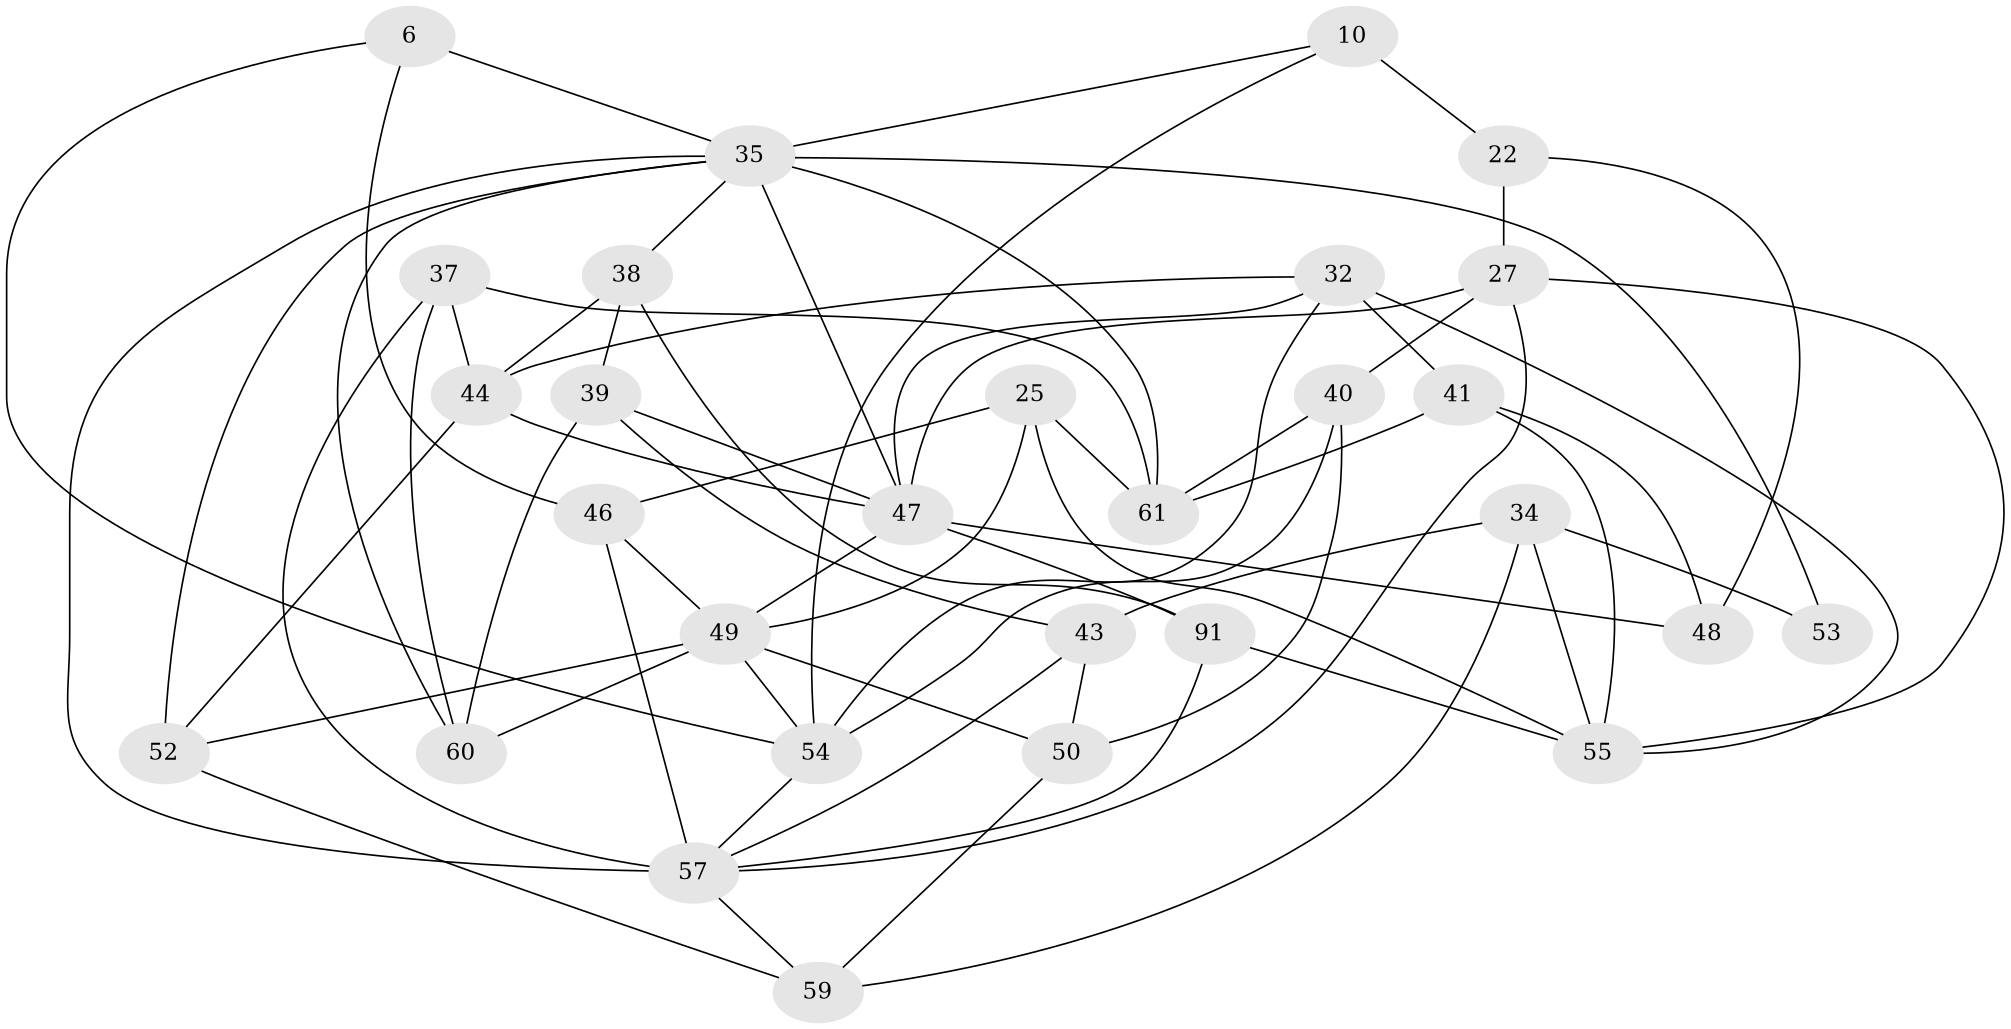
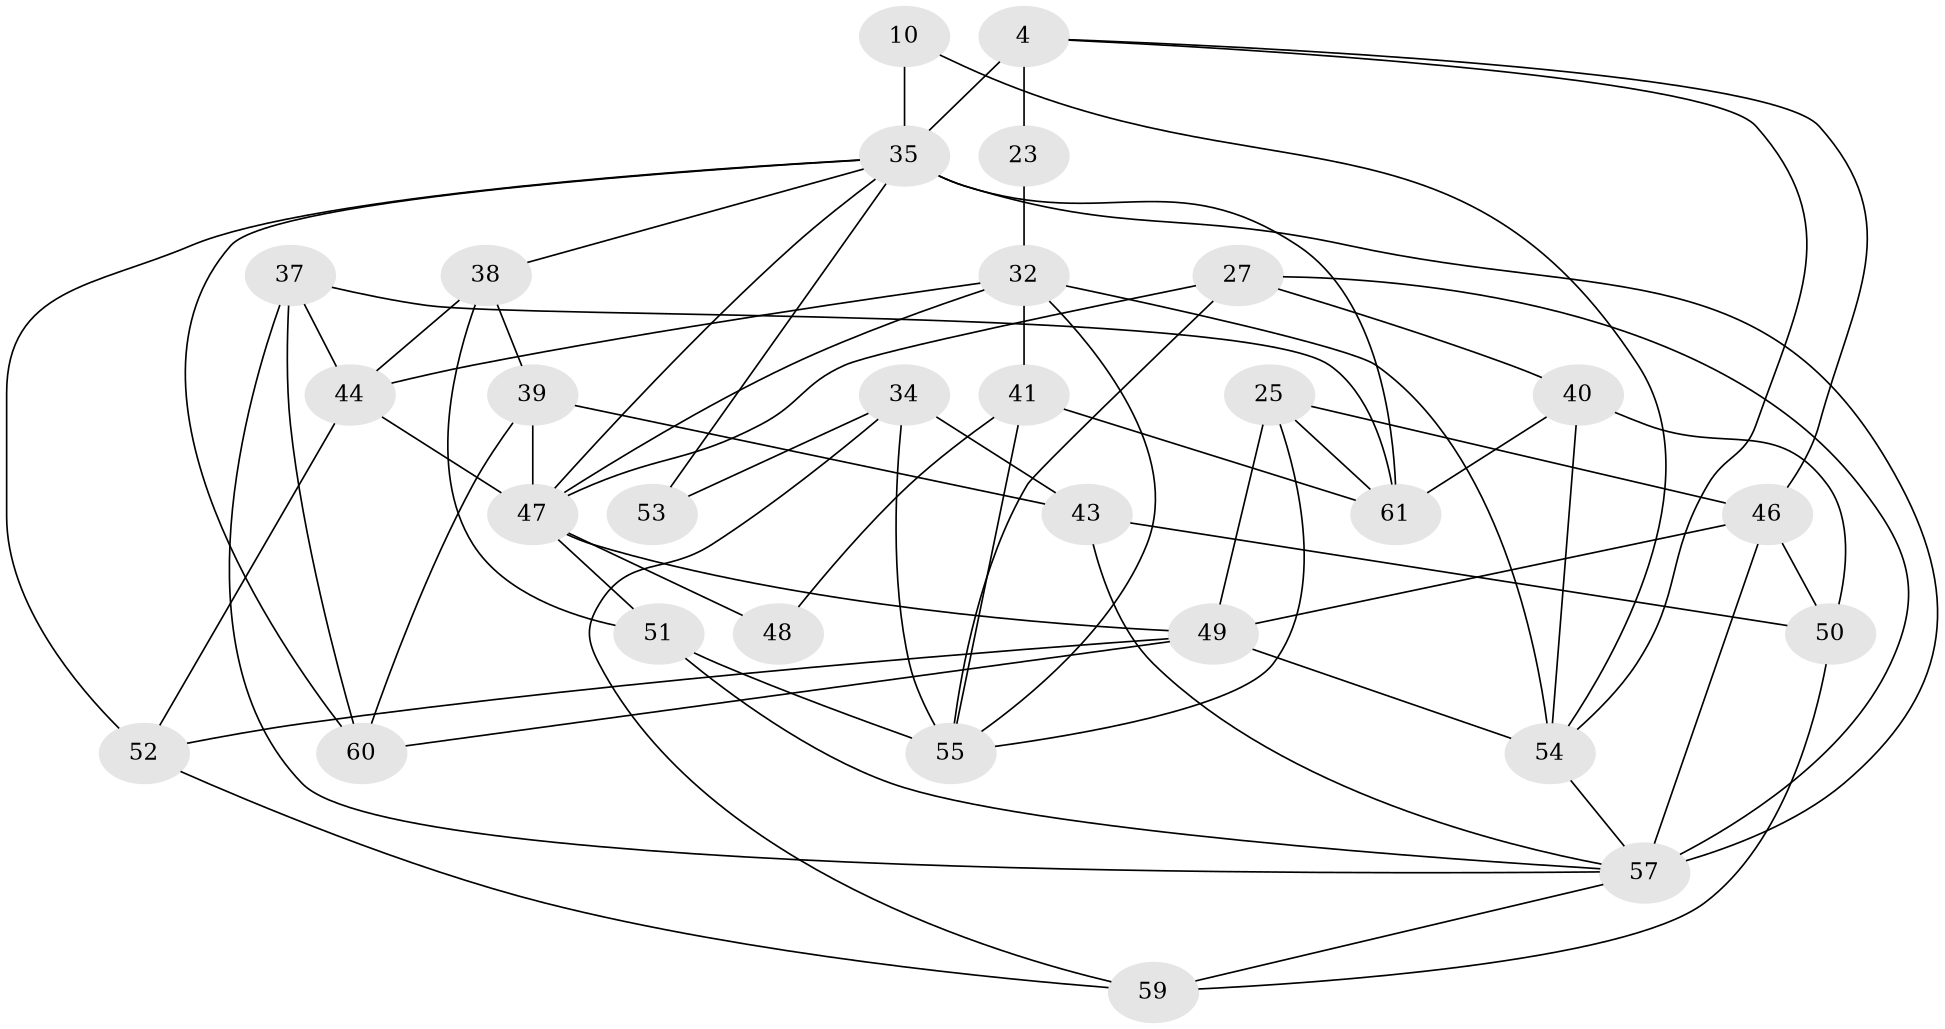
  graph {
    node [color=gray90 style=filled]
-   6 [super="+4"]
+   6 [super="+4" label=4]
+   23
    35 [super="+21+24"]
    46 [super="+11"]
    54 [super="+42"]
    32 [super="+5+17"]
    61 [super="+58+16"]
    47 [super="+28+29"]
    57 [super="+19+56+45"]
    53
    38
    52
    60
    49 [super="+30+31"]
-   22 [super="+14"]
    27 [super="+18"]
    48
    10
    55 [super="+33"]
    40
    41
    44 [super="+36"]
    25 [super="+20"]
    50
-   51 [label=91]
+   51
    59
    34 [super="+26"]
    43
    39
    37
+   6 -- 23 [weight=2]
    6 -- 35 [weight=2]
    6 -- 46
    6 -- 54
+   23 -- 32 [weight=2]
    35 -- 61 [weight=3]
    35 -- 47 [weight=3]
    35 -- 57 [weight=2]
    35 -- 53
    35 -- 38
    35 -- 52
    35 -- 60
    46 -- 57 [weight=2]
    46 -- 49
    54 -- 57
    32 -- 54 [weight=2]
    32 -- 47 [weight=2]
    32 -- 55
    32 -- 41
    32 -- 44 [weight=2]
    47 -- 49 [weight=2]
    47 -- 48
    47 -- 51
    57 -- 59
    38 -- 44
    38 -- 51
    38 -- 39
    52 -- 59
    49 -- 54
    49 -- 52
    49 -- 60
-   49 -- 50
-   22 -- 27 [weight=2]
-   22 -- 48 [weight=2]
+   46 -- 50
    27 -- 47
    27 -- 57
    27 -- 55
    27 -- 40
    10 -- 35
    10 -- 54
-   10 -- 22 [weight=2]
    40 -- 54
    40 -- 61
    40 -- 50
    41 -- 61
    41 -- 48
    41 -- 55
    44 -- 47
    44 -- 52
    25 -- 46 [weight=2]
    25 -- 61 [weight=2]
    25 -- 49
    25 -- 55
    50 -- 59
    51 -- 57
    51 -- 55
    34 -- 53 [weight=2]
    34 -- 55
    34 -- 59
    34 -- 43
    43 -- 57
    43 -- 50
    39 -- 47
    39 -- 60
    39 -- 43
    37 -- 61
    37 -- 57
    37 -- 60
    37 -- 44
  }
